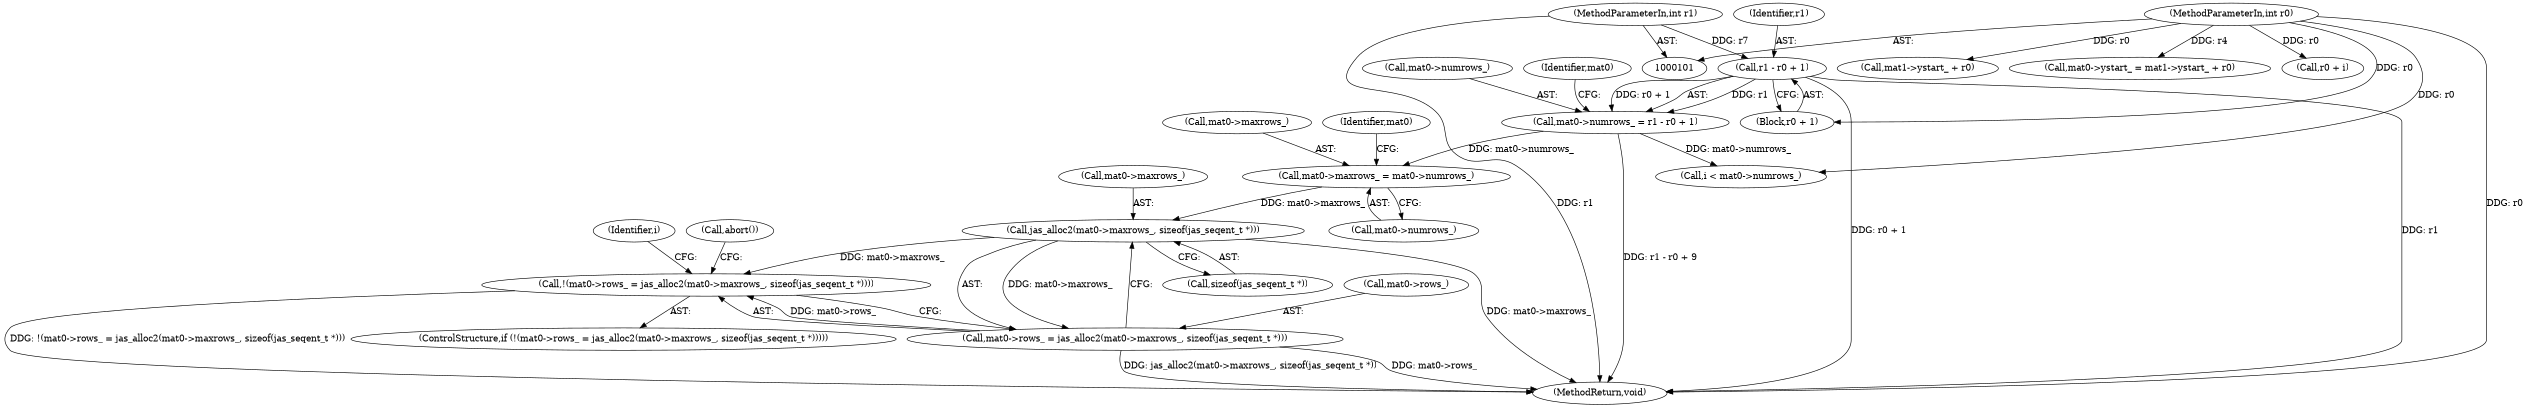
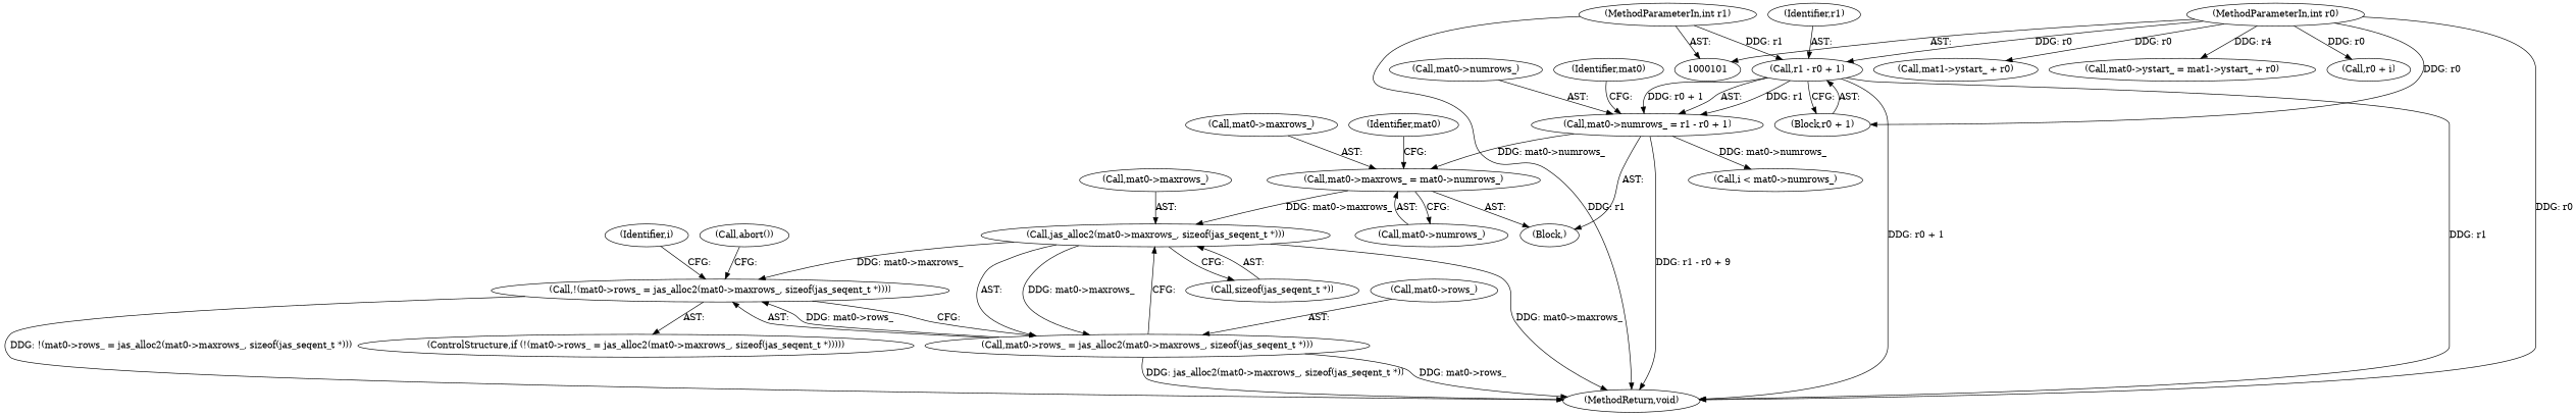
  digraph {
    n1 [label="(Call,mat0->maxrows_ = mat0->numrows_)"]
    n2 [label="(Call,jas_alloc2(mat0->maxrows_, sizeof(jas_seqent_t *)))"]
+   n3 [label="(Block,)"]
    n4 [label="(Call,mat0->numrows_)"]
    n5 [label="(MethodReturn,void)"]
    n6 [label="(Call,!(mat0->rows_ = jas_alloc2(mat0->maxrows_, sizeof(jas_seqent_t *))))"]
    n7 [label="(Call,mat0->rows_ = jas_alloc2(mat0->maxrows_, sizeof(jas_seqent_t *)))"]
    n8 [label="(Call,sizeof(jas_seqent_t *))"]
    n9 [label="(Call,mat0->numrows_ = r1 - r0 + 1)"]
    n10 [label="(Call,i < mat0->numrows_)"]
    n11 [label="(Call,r1 - r0 + 1)"]
    n12 [label="(Block,r0 + 1)"]
    n13 [label="(MethodParameterIn,int r1)"]
    1000101
    n15 [label="(MethodParameterIn,int r0)"]
    n16 [label="(Call,mat1->ystart_ + r0)"]
    n17 [label="(Call,mat0->ystart_ = mat1->ystart_ + r0)"]
    n18 [label="(Call,r0 + i)"]
    n19 [label="(ControlStructure,if (!(mat0->rows_ = jas_alloc2(mat0->maxrows_, sizeof(jas_seqent_t *)))))"]
    n20 [label="(Call,mat0->maxrows_)"]
    n21 [label="(Call,mat0->numrows_)"]
    n22 [label="(Identifier,r1)"]
    n23 [label="(Identifier,mat0)"]
    n24 [label="(Identifier,i)"]
    n25 [label="(Call,mat0->rows_)"]
    n26 [label="(Identifier,mat0)"]
    n27 [label="(Call,mat0->maxrows_)"]
    n28 [label="(Call,abort())"]
    n1 -> n2 [label="DDG: mat0->maxrows_"]
+   n1 -> n3 [label="AST: "]
    n1 -> n4 [label="CFG: "]
    n2 -> n5 [label="DDG: mat0->maxrows_"]
    n2 -> n6 [label="DDG: mat0->maxrows_"]
    n2 -> n7 [label="AST: "]
    n2 -> n7 [label="DDG: mat0->maxrows_"]
    n2 -> n8 [label="CFG: "]
    n4 -> n1 [label="AST: "]
    n6 -> n5 [label="DDG: !(mat0->rows_ = jas_alloc2(mat0->maxrows_, sizeof(jas_seqent_t *)))"]
    n6 -> n7 [label="CFG: "]
    n6 -> n19 [label="AST: "]
    n7 -> n2 [label="CFG: "]
    n7 -> n5 [label="DDG: jas_alloc2(mat0->maxrows_, sizeof(jas_seqent_t *))"]
    n7 -> n5 [label="DDG: mat0->rows_"]
    n7 -> n6 [label="AST: "]
    n7 -> n6 [label="DDG: mat0->rows_"]
    n8 -> n2 [label="AST: "]
    n9 -> n1 [label="DDG: mat0->numrows_"]
+   n9 -> n3 [label="AST: "]
    n9 -> n5 [label="DDG: r1 - r0 + 9"]
    n9 -> n10 [label="DDG: mat0->numrows_"]
    n11 -> n5 [label="DDG: r0 + 1"]
    n11 -> n5 [label="DDG: r1"]
    n11 -> n9 [label="AST: "]
    n11 -> n9 [label="DDG: r1"]
    n11 -> n9 [label="DDG: r0 + 1"]
    n11 -> n12 [label="CFG: "]
    n12 -> n11 [label="AST: "]
    n13 -> n5 [label="DDG: r1"]
-   n13 -> n11 [label="DDG: r7"]
+   n13 -> n11 [label="DDG: r1"]
    n13 -> 1000101 [label="AST: "]
    n15 -> n5 [label="DDG: r0"]
-   n15 -> n10 [label="DDG: r0"]
+   n15 -> n11 [label="DDG: r0"]
    n15 -> n12 [label="DDG: r0"]
    n15 -> 1000101 [label="AST: "]
    n15 -> n16 [label="DDG: r0"]
    n15 -> n17 [label="DDG: r4"]
    n15 -> n18 [label="DDG: r0"]
    n20 -> n1 [label="AST: "]
    n21 -> n9 [label="AST: "]
    n22 -> n11 [label="AST: "]
    n23 -> n1 [label="CFG: "]
    n24 -> n6 [label="CFG: "]
    n25 -> n7 [label="AST: "]
    n26 -> n9 [label="CFG: "]
    n27 -> n2 [label="AST: "]
    n28 -> n6 [label="CFG: "]
  }
